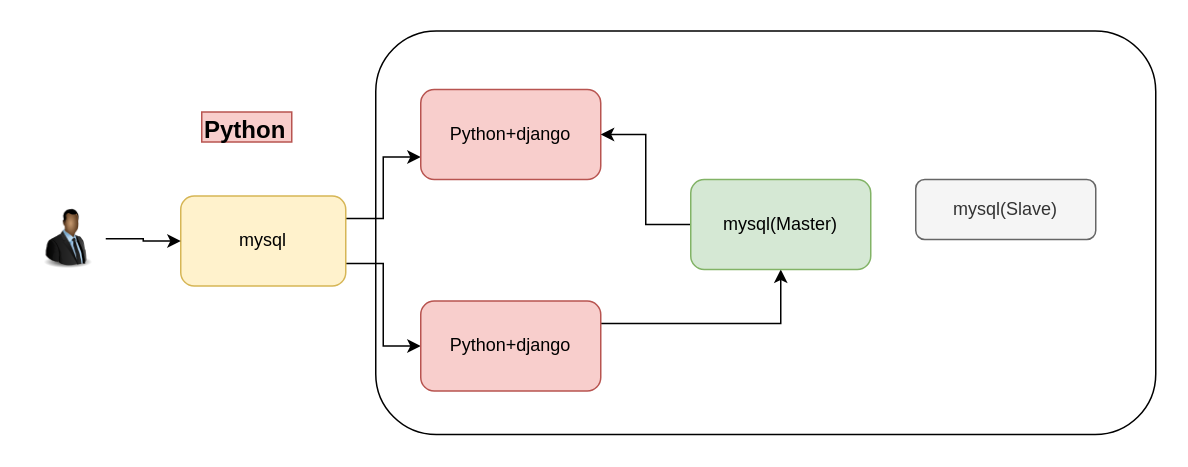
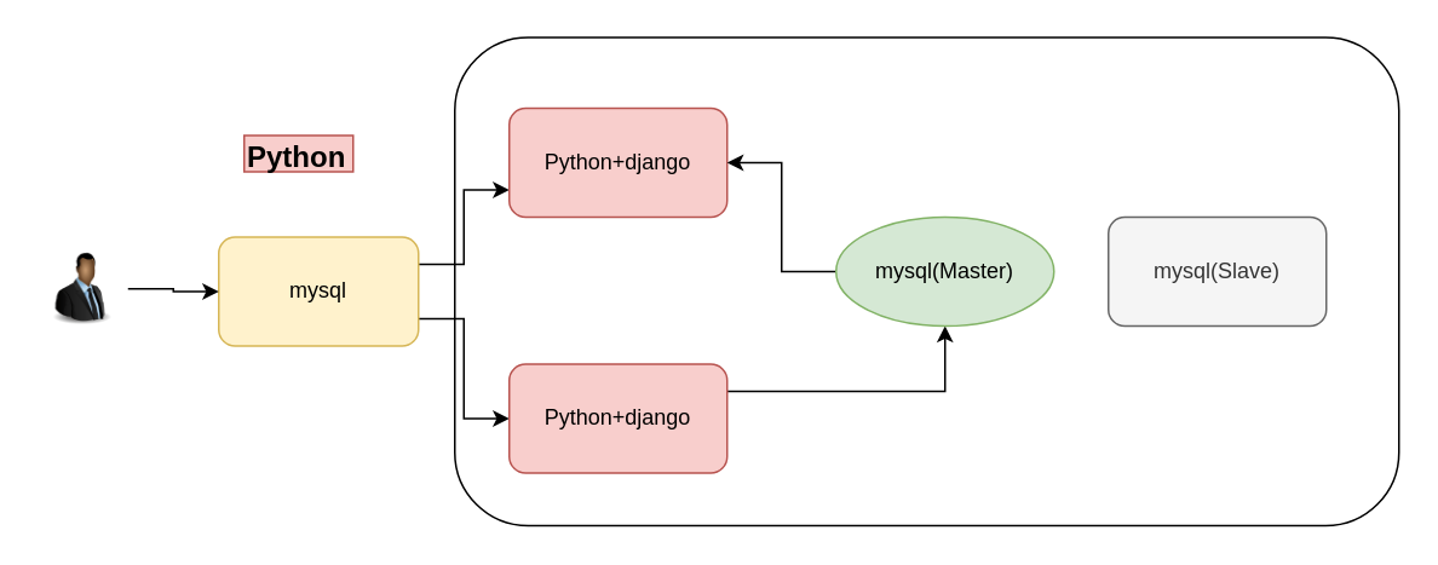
  <mxCell id="0" />
  <mxCell id="1" parent="0" />
  <mxCell id="2" value="" style="rounded=1;whiteSpace=wrap;html=1;" vertex="1" parent="1"><mxGeometry x="250" y="20" width="520" height="269" as="geometry" /></mxCell>
  <mxCell id="3" style="edgeStyle=orthogonalEdgeStyle;rounded=0;orthogonalLoop=1;jettySize=auto;html=1;exitX=1;exitY=0.25;exitDx=0;exitDy=0;entryX=0;entryY=0.75;entryDx=0;entryDy=0;" edge="1" parent="1" source="5" target="6"><mxGeometry relative="1" as="geometry" /></mxCell>
  <mxCell id="4" style="edgeStyle=orthogonalEdgeStyle;rounded=0;orthogonalLoop=1;jettySize=auto;html=1;exitX=1;exitY=0.75;exitDx=0;exitDy=0;entryX=0;entryY=0.5;entryDx=0;entryDy=0;" edge="1" parent="1" source="5" target="8"><mxGeometry relative="1" as="geometry" /></mxCell>
  <mxCell id="5" value="mysql" style="rounded=1;whiteSpace=wrap;html=1;fillColor=#fff2cc;strokeColor=#d6b656;" vertex="1" parent="1"><mxGeometry x="120" y="130" width="110" height="60" as="geometry" /></mxCell>
  <mxCell id="6" value="Python+django" style="rounded=1;whiteSpace=wrap;html=1;fillColor=#f8cecc;strokeColor=#b85450;" vertex="1" parent="1"><mxGeometry x="280" y="59" width="120" height="60" as="geometry" /></mxCell>
  <mxCell id="7" style="edgeStyle=orthogonalEdgeStyle;rounded=0;orthogonalLoop=1;jettySize=auto;html=1;exitX=1;exitY=0.25;exitDx=0;exitDy=0;" edge="1" parent="1" source="8" target="10"><mxGeometry relative="1" as="geometry" /></mxCell>
  <mxCell id="8" value="Python+django" style="rounded=1;whiteSpace=wrap;html=1;fillColor=#f8cecc;strokeColor=#b85450;" vertex="1" parent="1"><mxGeometry x="280" y="200" width="120" height="60" as="geometry" /></mxCell>
  <mxCell id="9" style="edgeStyle=orthogonalEdgeStyle;rounded=0;orthogonalLoop=1;jettySize=auto;html=1;exitX=0;exitY=0.5;exitDx=0;exitDy=0;entryX=1;entryY=0.5;entryDx=0;entryDy=0;" edge="1" parent="1" source="10" target="6"><mxGeometry relative="1" as="geometry" /></mxCell>
- <mxCell id="10" value="mysql(Master)" style="rounded=1;whiteSpace=wrap;html=1;fillColor=#d5e8d4;strokeColor=#82b366;" vertex="1" parent="1"><mxGeometry x="460" y="119" width="120" height="60" as="geometry" /></mxCell>
- <mxCell id="11" value="mysql(Slave)" style="rounded=1;whiteSpace=wrap;html=1;fillColor=#f5f5f5;strokeColor=#666666;fontColor=#333333;" vertex="1" parent="1"><mxGeometry x="610" y="119" width="120" height="40" as="geometry" /></mxCell>
+ <mxCell id="10" value="mysql(Master)" style="ellipse;whiteSpace=wrap;html=1;fillColor=#d5e8d4;strokeColor=#82b366;" vertex="1" parent="1"><mxGeometry x="460" y="119" width="120" height="60" as="geometry" /></mxCell>
+ <mxCell id="11" value="mysql(Slave)" style="rounded=1;whiteSpace=wrap;html=1;fillColor=#f5f5f5;strokeColor=#666666;fontColor=#333333;" vertex="1" parent="1"><mxGeometry x="610" y="119" width="120" height="60" as="geometry" /></mxCell>
  <mxCell id="12" value="&lt;ul class=&quot;word-list&quot; id=&quot;etcTransUL&quot; style=&quot;padding: 0px ; margin: -16px 0px -4px ; list-style: none ; color: rgb(51 , 51 , 51) ; font-family: &amp;#34;stheiti&amp;#34; ; font-size: 13px ; white-space: normal&quot;&gt;&lt;li style=&quot;line-height: 20px ; margin-bottom: 6px&quot;&gt;&lt;br&gt;&lt;/li&gt;&lt;/ul&gt;" style="text;html=1;resizable=0;points=[];autosize=1;align=left;verticalAlign=top;spacingTop=-4;" vertex="1" parent="1"><mxGeometry x="617" y="79" width="20" height="10" as="geometry" /></mxCell>
  <mxCell id="13" style="edgeStyle=orthogonalEdgeStyle;rounded=0;orthogonalLoop=1;jettySize=auto;html=1;exitX=1;exitY=0.5;exitDx=0;exitDy=0;entryX=0;entryY=0.5;entryDx=0;entryDy=0;" edge="1" parent="1" source="14" target="5"><mxGeometry relative="1" as="geometry" /></mxCell>
  <mxCell id="14" value="" style="image;html=1;labelBackgroundColor=#ffffff;image=img/lib/clip_art/people/Suit_Man_Black_128x128.png" vertex="1" parent="1"><mxGeometry x="20" y="138" width="50" height="41" as="geometry" /></mxCell>
  <mxCell id="15" value="Python" style="text;html=1;resizable=0;points=[];autosize=1;align=left;verticalAlign=top;spacingTop=-4;fillColor=#f8cecc;strokeColor=#b85450;fontStyle=1;fontSize=16;" vertex="1" parent="1"><mxGeometry x="134" y="74" width="60" height="20" as="geometry" /></mxCell>
